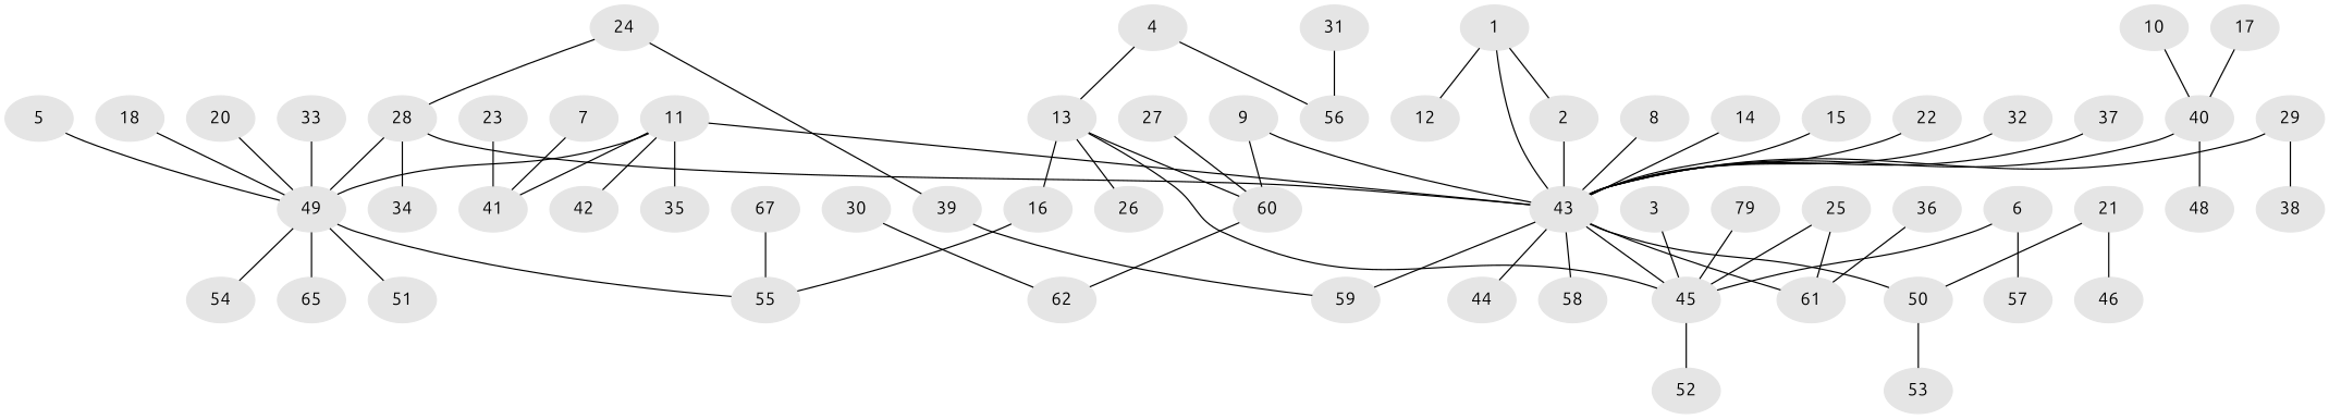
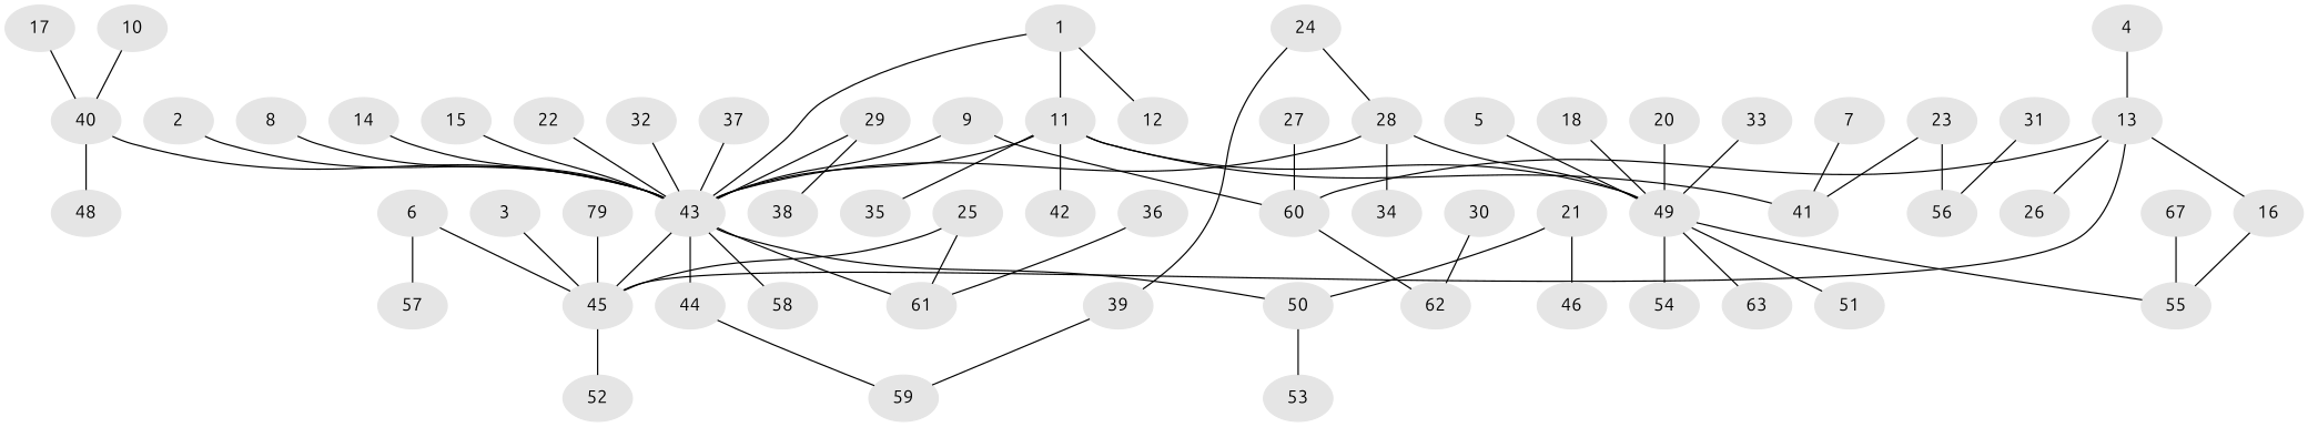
  graph {
    fontname=Ubuntu
    node [color=gray90 fontname=Ubuntu style=filled]
    edge [fontname=Ubuntu weight=1.0]
    1
    11
    12
    43
    49
    41
    35
    42
    45
    50
    61
    59
    44
    58
    2
    3
    52
    4
    13
    56
    60
    16
    26
    5
    55
    51
    54
-   63 [label=65]
+   63
    6
    57
    7
    8
    9
    62
    10
    40
    48
    14
    15
    17
    18
    n42 [label=79]
    20
    21
    46
    53
    22
    23
    24
    28
    39
    34
    25
    27
    29
    38
    30
    31
    32
    33
    36
    37
    n63 [label=67]
-   1 -- 2
+   1 -- 11
    1 -- 12
    1 -- 43
    11 -- 43
    11 -- 49
    11 -- 41 [weight=2.0]
    11 -- 35
    11 -- 42
    43 -- 45
    43 -- 50
    43 -- 61 [weight=2.0]
-   43 -- 59
+   44 -- 59
    43 -- 44
    43 -- 58
    49 -- 55
    49 -- 51
    49 -- 54
    49 -- 63
    45 -- 52
    50 -- 53
    2 -- 43
    3 -- 45
    4 -- 13
-   4 -- 56
+   23 -- 56
    13 -- 45
    13 -- 60
    13 -- 16
    13 -- 26
    60 -- 62
    16 -- 55
    5 -- 49
    6 -- 45
    6 -- 57
    7 -- 41
    8 -- 43
    9 -- 43
    9 -- 60
    10 -- 40
    40 -- 43
    40 -- 48
    14 -- 43
    15 -- 43
    17 -- 40
    18 -- 49
    n42 -- 45
    20 -- 49
    21 -- 50
    21 -- 46
    22 -- 43
    23 -- 41
    24 -- 28
    24 -- 39
    28 -- 43
    28 -- 49
    28 -- 34
    39 -- 59
    25 -- 45
    25 -- 61
    27 -- 60
    29 -- 43
    29 -- 38
    30 -- 62
    31 -- 56
    32 -- 43
    33 -- 49
    36 -- 61
    37 -- 43
    n63 -- 55
  }
